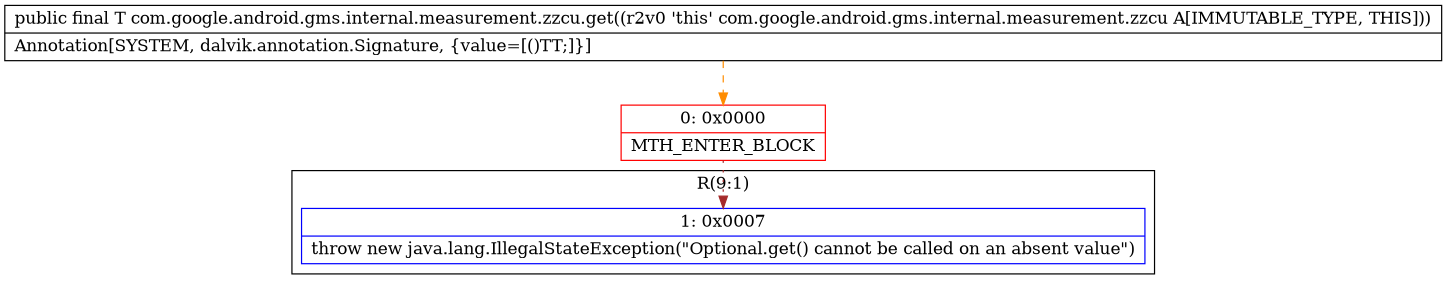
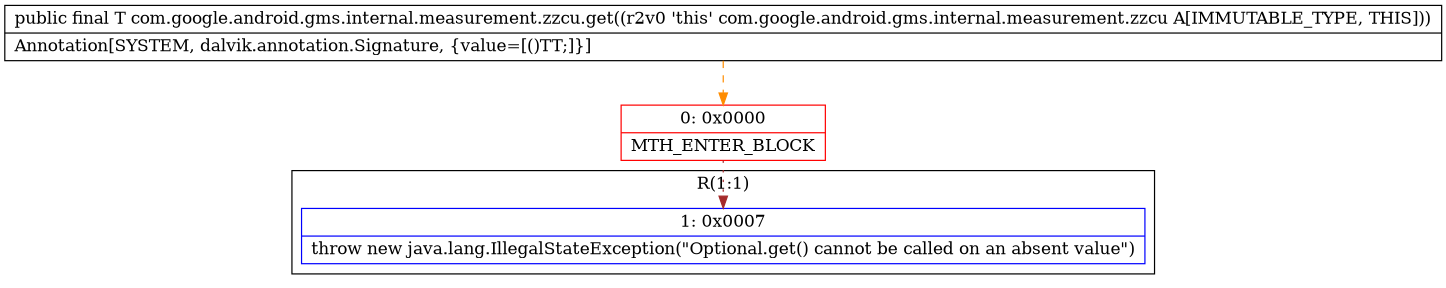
  digraph {
    node [shape=record]
    n1 [color=blue label="{1\:\ 0x0007|throw new java.lang.IllegalStateException(\"Optional.get() cannot be called on an absent value\")\l}"]
    n2 [color=red label="{0\:\ 0x0000|MTH_ENTER_BLOCK\l}"]
    n3 [label="{public final T com.google.android.gms.internal.measurement.zzcu.get((r2v0 'this' com.google.android.gms.internal.measurement.zzcu A[IMMUTABLE_TYPE, THIS]))  | Annotation[SYSTEM, dalvik.annotation.Signature, \{value=[()TT;]\}]\l}"]
    subgraph cluster_1 {
-     label="R(9:1)"
+     label="R(1:1)"
      n1
    }
    n2 -> n1 [color=brown style=dotted]
    n3 -> n2 [color=darkorange style=dashed]
  }
